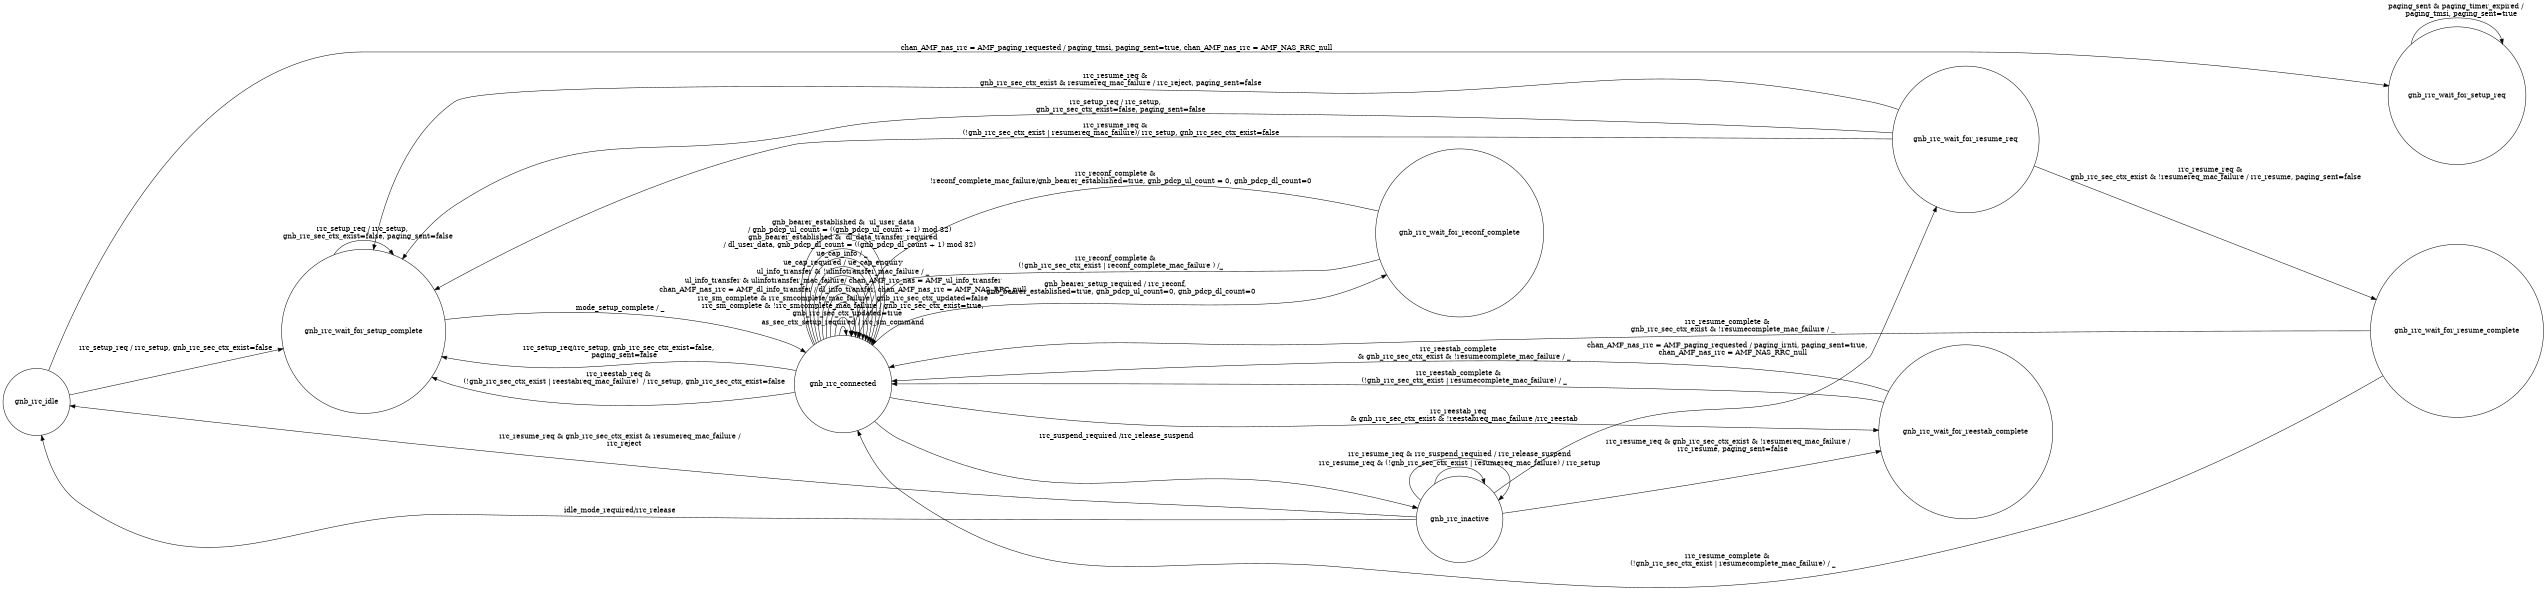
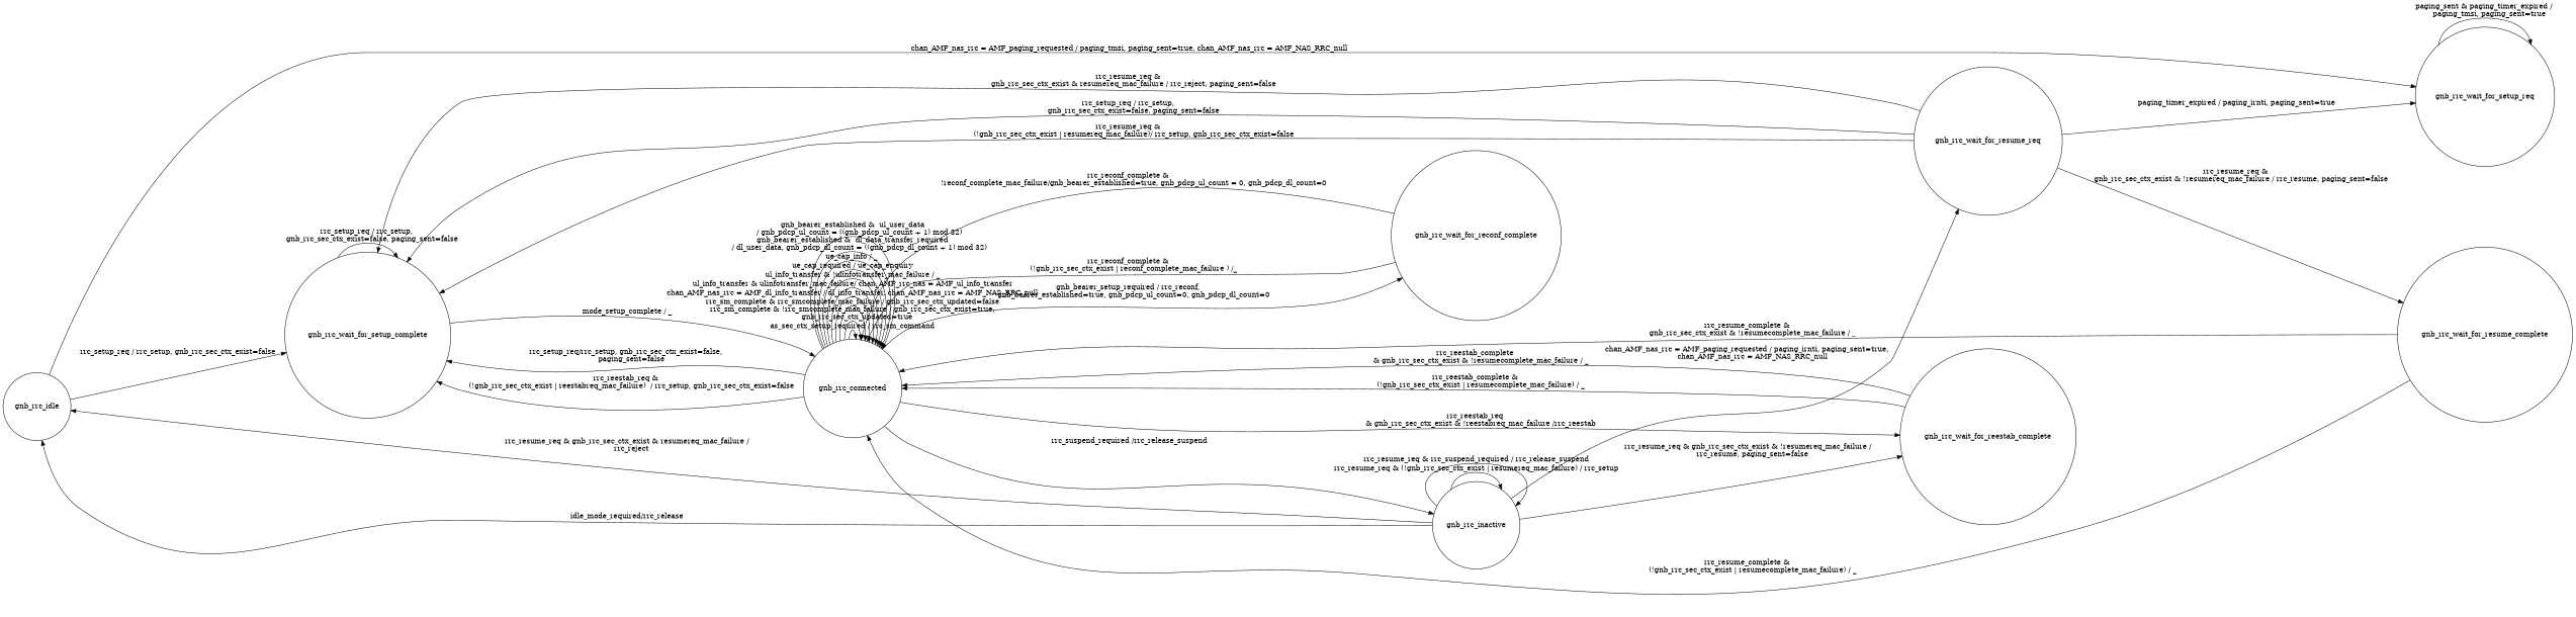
  digraph {
    rankdir=LR
    node [shape=circle]
    n1 [label=gnb_rrc_idle]
    n2 [label=gnb_rrc_wait_for_setup_req]
    n3 [label=gnb_rrc_wait_for_setup_complete]
    n4 [label=gnb_rrc_connected]
    n5 [label=gnb_rrc_inactive]
    n6 [label=gnb_rrc_wait_for_resume_req]
    n7 [label=gnb_rrc_wait_for_reestab_complete]
    n8 [label=gnb_rrc_wait_for_resume_complete]
    n9 [label=gnb_rrc_wait_for_reconf_complete]
    n1 -> n2 [label="chan_AMF_nas_rrc = AMF_paging_requested / paging_tmsi, paging_sent=true, chan_AMF_nas_rrc = AMF_NAS_RRC_null"]
    n1 -> n3 [label="rrc_setup_req / rrc_setup, gnb_rrc_sec_ctx_exist=false"]
    n2 -> n2 [label="paging_sent & paging_timer_expired / \n    paging_tmsi, paging_sent=true"]
    n3 -> n3 [label="rrc_setup_req / rrc_setup, \n    gnb_rrc_sec_ctx_exist=false, paging_sent=false"]
    n3 -> n4 [label="mode_setup_complete / _"]
    n4 -> n3 [label="rrc_setup_req/rrc_setup, gnb_rrc_sec_ctx_exist=false, \n    paging_sent=false"]
    n4 -> n3 [label="rrc_reestab_req & \n    (!gnb_rrc_sec_ctx_exist | reestabreq_mac_failure)  / rrc_setup, gnb_rrc_sec_ctx_exist=false"]
    n4 -> n4 [label="as_sec_ctx_setup_required / rrc_sm_command"]
    n4 -> n4 [label="rrc_sm_complete & !rrc_smcomplete_mac_failure / gnb_rrc_sec_ctx_exist=true,\n    gnb_rrc_sec_ctx_updated=true"]
    n4 -> n4 [label="rrc_sm_complete & rrc_smcomplete_mac_failure / gnb_rrc_sec_ctx_updated=false"]
    n4 -> n4 [label="chan_AMF_nas_rrc = AMF_dl_info_transfer / dl_info_transfer, chan_AMF_nas_rrc = AMF_NAS_RRC_null"]
    n4 -> n4 [label="ul_info_transfer & ulinfotransfer_mac_failure/ chan_AMF_rrc_nas = AMF_ul_info_transfer"]
    n4 -> n4 [label="ul_info_transfer & !ulinfotransfer_mac_failure / _"]
    n4 -> n4 [label="ue_cap_required / ue_cap_enquiry"]
    n4 -> n4 [label="ue_cap_info / _ "]
    n4 -> n4 [label="gnb_bearer_established &  dl_data_transfer_required\n      / dl_user_data, gnb_pdcp_dl_count = ((gnb_pdcp_dl_count + 1) mod 32)"]
    n4 -> n4 [label="gnb_bearer_established &  ul_user_data\n      / gnb_pdcp_ul_count = ((gnb_pdcp_ul_count + 1) mod 32)"]
    n4 -> n5 [label="rrc_suspend_required /rrc_release_suspend"]
    n4 -> n7 [label="rrc_reestab_req \n    & gnb_rrc_sec_ctx_exist & !reestabreq_mac_failure /rrc_reestab"]
    n4 -> n9 [label="gnb_bearer_setup_required / rrc_reconf, \n    gnb_bearer_established=true, gnb_pdcp_ul_count=0, gnb_pdcp_dl_count=0"]
    n5 -> n1 [label="idle_mode_required/rrc_release"]
    n5 -> n1 [label="rrc_resume_req & gnb_rrc_sec_ctx_exist & resumereq_mac_failure /\n    rrc_reject"]
    n5 -> n5 [label="rrc_resume_req & (!gnb_rrc_sec_ctx_exist | resumereq_mac_failure) / rrc_setup"]
    n5 -> n5 [label="rrc_resume_req & rrc_suspend_required / rrc_release_suspend"]
    n5 -> n6 [label="chan_AMF_nas_rrc = AMF_paging_requested / paging_irnti, paging_sent=true, \n    chan_AMF_nas_rrc = AMF_NAS_RRC_null"]
    n5 -> n7 [label="rrc_resume_req & gnb_rrc_sec_ctx_exist & !resumereq_mac_failure /\n    rrc_resume, paging_sent=false"]
+   n6 -> n2 [label="paging_timer_expired / paging_irnti, paging_sent=true"]
    n6 -> n3 [label="rrc_resume_req & \n    (!gnb_rrc_sec_ctx_exist | resumereq_mac_failure)/ rrc_setup, gnb_rrc_sec_ctx_exist=false"]
    n6 -> n3 [label="rrc_resume_req & \n    gnb_rrc_sec_ctx_exist & resumereq_mac_failure / rrc_reject, paging_sent=false"]
    n6 -> n3 [label="rrc_setup_req / rrc_setup, \n    gnb_rrc_sec_ctx_exist=false, paging_sent=false"]
    n6 -> n8 [label="rrc_resume_req & \n    gnb_rrc_sec_ctx_exist & !resumereq_mac_failure / rrc_resume, paging_sent=false"]
    n7 -> n4 [label="rrc_reestab_complete \n    & gnb_rrc_sec_ctx_exist & !resumecomplete_mac_failure / _"]
    n7 -> n4 [label="rrc_reestab_complete & \n    (!gnb_rrc_sec_ctx_exist | resumecomplete_mac_failure) / _"]
    n8 -> n4 [label="rrc_resume_complete & \n    gnb_rrc_sec_ctx_exist & !resumecomplete_mac_failure / _"]
    n8 -> n4 [label="rrc_resume_complete & \n    (!gnb_rrc_sec_ctx_exist | resumecomplete_mac_failure) / _"]
    n9 -> n4 [label="rrc_reconf_complete & \n    !reconf_complete_mac_failure/gnb_bearer_established=true, gnb_pdcp_ul_count = 0, gnb_pdcp_dl_count=0"]
    n9 -> n4 [label="rrc_reconf_complete & \n    (!gnb_rrc_sec_ctx_exist | reconf_complete_mac_failure ) /_"]
  }
